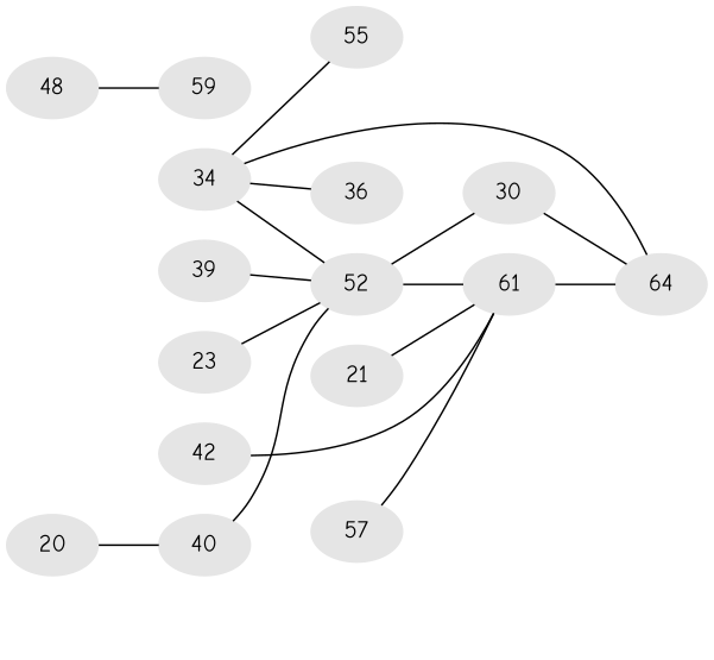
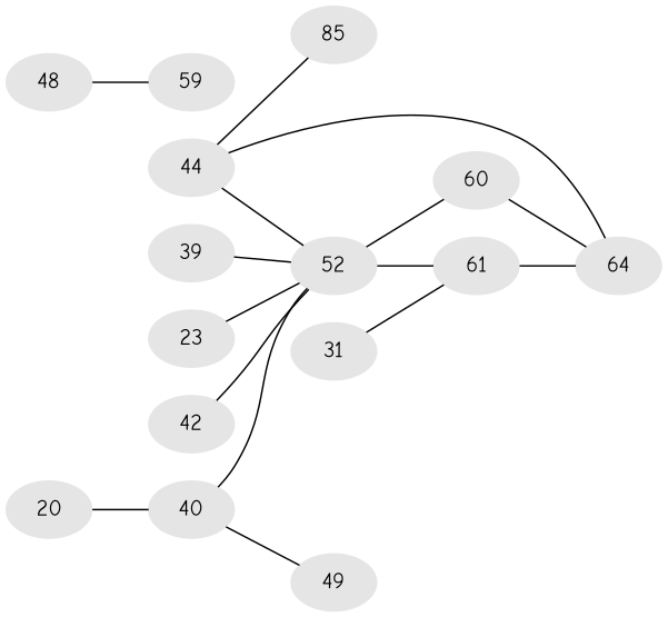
  graph {
    fontname="Comic Neue"
    rankdir=LR
    node [color=gray90 fontname="Comic Neue" style=filled]
    edge [fontname="Comic Neue"]
    40 [super="+17"]
    52 [super="+50+25+2"]
+   49
    20
    61 [super="+54+51"]
    64 [super="+26+29+30+44+45+46+56+58+63"]
-   21
-   60 [super="+41" label=30]
+   21 [label=31]
+   60 [super="+41"]
    23
-   34 [super="+15+31"]
-   36
-   55
+   34 [super="+15+31" label=44]
+   55 [label=85]
    39
    42
    48 [super="+3+12+33+4+47"]
    59 [super="+53"]
-   57
    40 -- 52 [weight=3]
+   40 -- 49
    52 -- 61 [weight=5]
    52 -- 60
    20 -- 40
    61 -- 64 [weight=3]
    21 -- 61
    60 -- 64
    23 -- 52
    34 -- 52 [weight=4]
    34 -- 64
-   34 -- 36
    34 -- 55
    39 -- 52
-   42 -- 61
+   42 -- 52
    48 -- 59
-   57 -- 61
  }
